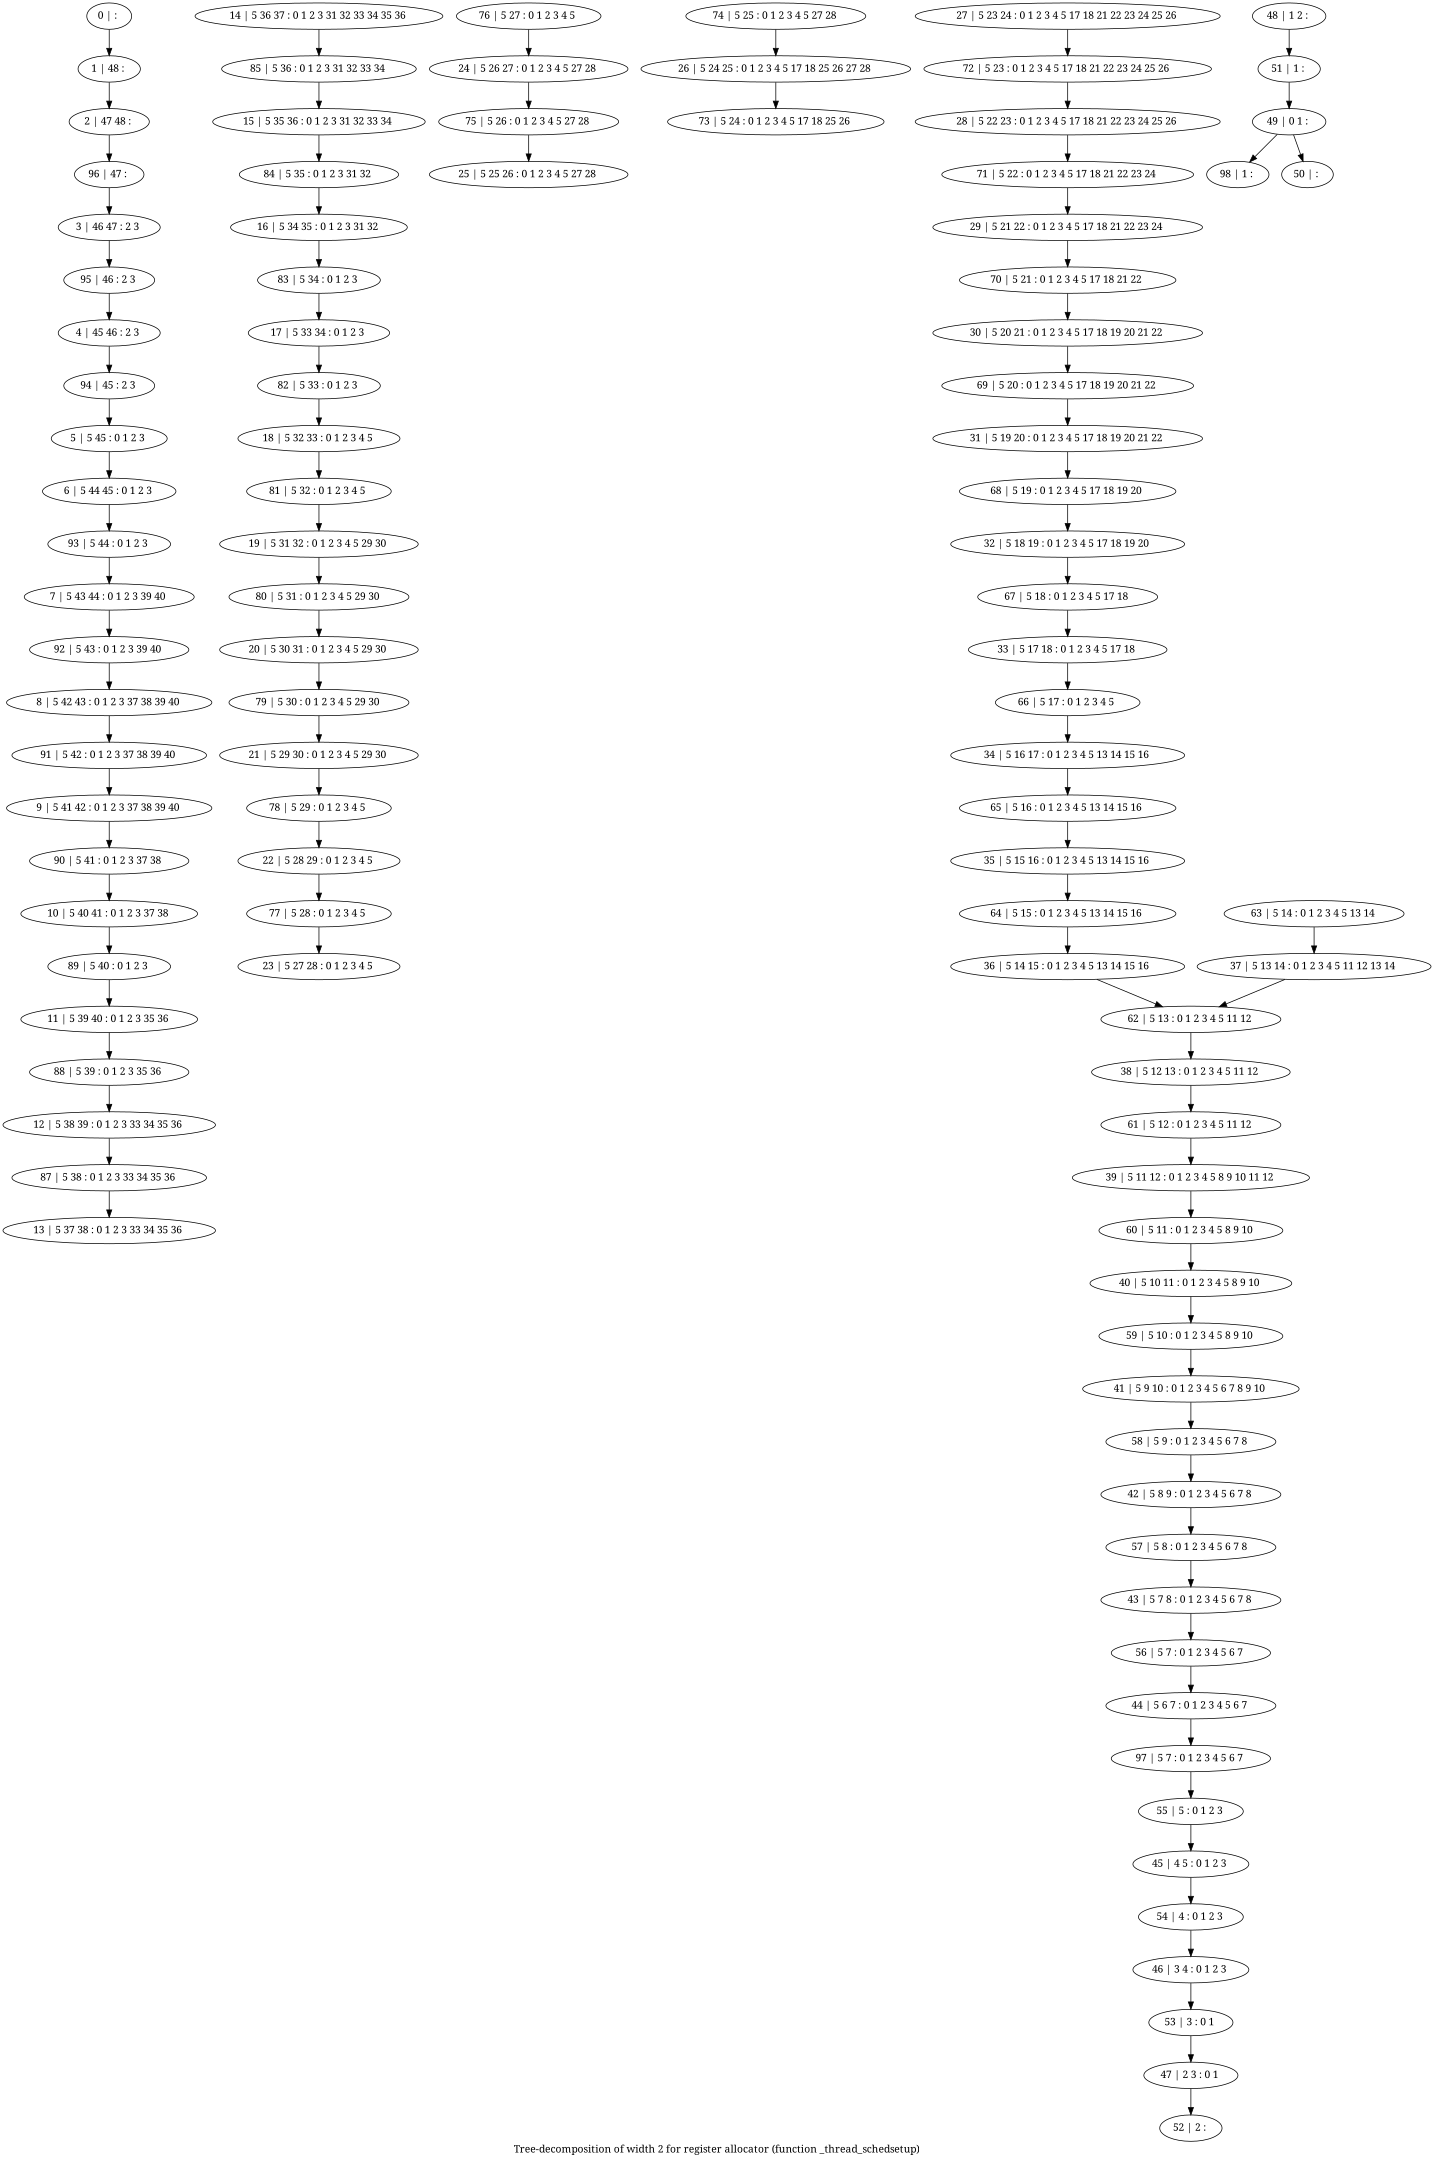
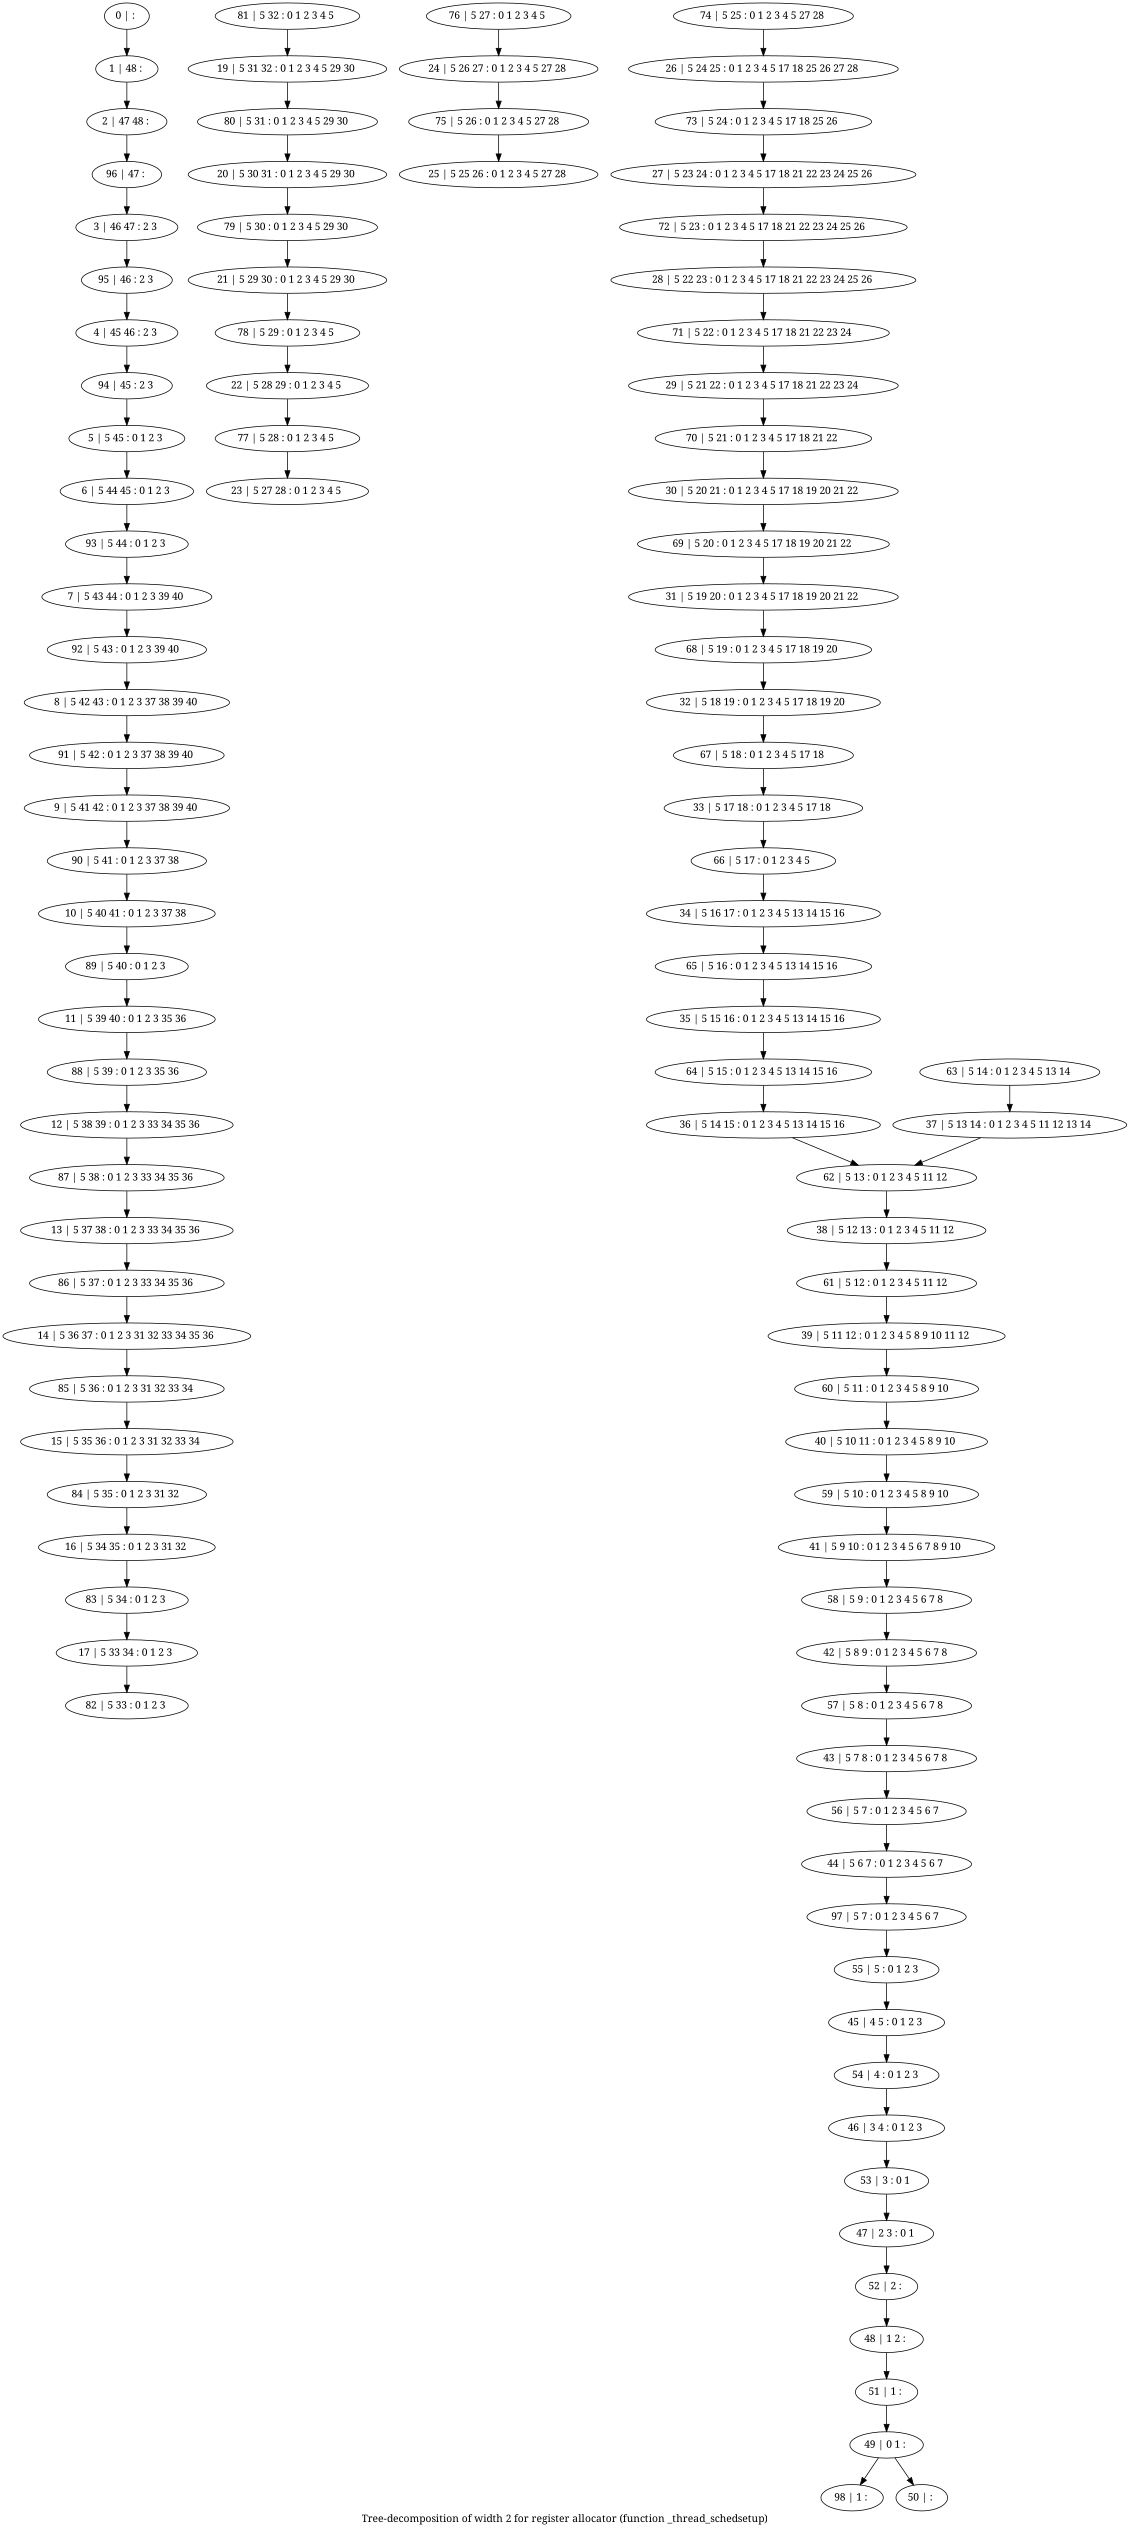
  digraph {
    fontname="Noto Serif"
    label="Tree-decomposition of width 2 for register allocator (function _thread_schedsetup)"
    node [fontname="Noto Serif"]
    edge [fontname="Noto Serif"]
    n1 [label="0 | : "]
    n2 [label="1 | 48 : "]
    n3 [label="2 | 47 48 : "]
    n4 [label="96 | 47 : "]
    n5 [label="3 | 46 47 : 2 3 "]
    n6 [label="95 | 46 : 2 3 "]
    n7 [label="4 | 45 46 : 2 3 "]
    n8 [label="94 | 45 : 2 3 "]
    n9 [label="5 | 5 45 : 0 1 2 3 "]
    n10 [label="6 | 5 44 45 : 0 1 2 3 "]
    n11 [label="93 | 5 44 : 0 1 2 3 "]
    n12 [label="7 | 5 43 44 : 0 1 2 3 39 40 "]
    n13 [label="92 | 5 43 : 0 1 2 3 39 40 "]
    n14 [label="8 | 5 42 43 : 0 1 2 3 37 38 39 40 "]
    n15 [label="91 | 5 42 : 0 1 2 3 37 38 39 40 "]
    n16 [label="9 | 5 41 42 : 0 1 2 3 37 38 39 40 "]
    n17 [label="90 | 5 41 : 0 1 2 3 37 38 "]
    n18 [label="10 | 5 40 41 : 0 1 2 3 37 38 "]
    n19 [label="89 | 5 40 : 0 1 2 3 "]
    n20 [label="11 | 5 39 40 : 0 1 2 3 35 36 "]
    n21 [label="88 | 5 39 : 0 1 2 3 35 36 "]
    n22 [label="12 | 5 38 39 : 0 1 2 3 33 34 35 36 "]
    n23 [label="87 | 5 38 : 0 1 2 3 33 34 35 36 "]
    n24 [label="13 | 5 37 38 : 0 1 2 3 33 34 35 36 "]
+   n25 [label="86 | 5 37 : 0 1 2 3 33 34 35 36 "]
    n26 [label="14 | 5 36 37 : 0 1 2 3 31 32 33 34 35 36 "]
    n27 [label="85 | 5 36 : 0 1 2 3 31 32 33 34 "]
    n28 [label="15 | 5 35 36 : 0 1 2 3 31 32 33 34 "]
    n29 [label="84 | 5 35 : 0 1 2 3 31 32 "]
    n30 [label="16 | 5 34 35 : 0 1 2 3 31 32 "]
    n31 [label="83 | 5 34 : 0 1 2 3 "]
    n32 [label="17 | 5 33 34 : 0 1 2 3 "]
    n33 [label="82 | 5 33 : 0 1 2 3 "]
-   n34 [label="18 | 5 32 33 : 0 1 2 3 4 5 "]
    n35 [label="81 | 5 32 : 0 1 2 3 4 5 "]
    n36 [label="19 | 5 31 32 : 0 1 2 3 4 5 29 30 "]
    n37 [label="80 | 5 31 : 0 1 2 3 4 5 29 30 "]
    n38 [label="20 | 5 30 31 : 0 1 2 3 4 5 29 30 "]
    n39 [label="79 | 5 30 : 0 1 2 3 4 5 29 30 "]
    n40 [label="21 | 5 29 30 : 0 1 2 3 4 5 29 30 "]
    n41 [label="78 | 5 29 : 0 1 2 3 4 5 "]
    n42 [label="22 | 5 28 29 : 0 1 2 3 4 5 "]
    n43 [label="77 | 5 28 : 0 1 2 3 4 5 "]
    n44 [label="23 | 5 27 28 : 0 1 2 3 4 5 "]
    n45 [label="76 | 5 27 : 0 1 2 3 4 5 "]
    n46 [label="24 | 5 26 27 : 0 1 2 3 4 5 27 28 "]
    n47 [label="75 | 5 26 : 0 1 2 3 4 5 27 28 "]
    n48 [label="25 | 5 25 26 : 0 1 2 3 4 5 27 28 "]
    n49 [label="74 | 5 25 : 0 1 2 3 4 5 27 28 "]
    n50 [label="26 | 5 24 25 : 0 1 2 3 4 5 17 18 25 26 27 28 "]
    n51 [label="73 | 5 24 : 0 1 2 3 4 5 17 18 25 26 "]
    n52 [label="27 | 5 23 24 : 0 1 2 3 4 5 17 18 21 22 23 24 25 26 "]
    n53 [label="72 | 5 23 : 0 1 2 3 4 5 17 18 21 22 23 24 25 26 "]
    n54 [label="28 | 5 22 23 : 0 1 2 3 4 5 17 18 21 22 23 24 25 26 "]
    n55 [label="71 | 5 22 : 0 1 2 3 4 5 17 18 21 22 23 24 "]
    n56 [label="29 | 5 21 22 : 0 1 2 3 4 5 17 18 21 22 23 24 "]
    n57 [label="70 | 5 21 : 0 1 2 3 4 5 17 18 21 22 "]
    n58 [label="30 | 5 20 21 : 0 1 2 3 4 5 17 18 19 20 21 22 "]
    n59 [label="69 | 5 20 : 0 1 2 3 4 5 17 18 19 20 21 22 "]
    n60 [label="31 | 5 19 20 : 0 1 2 3 4 5 17 18 19 20 21 22 "]
    n61 [label="68 | 5 19 : 0 1 2 3 4 5 17 18 19 20 "]
    n62 [label="32 | 5 18 19 : 0 1 2 3 4 5 17 18 19 20 "]
    n63 [label="67 | 5 18 : 0 1 2 3 4 5 17 18 "]
    n64 [label="33 | 5 17 18 : 0 1 2 3 4 5 17 18 "]
    n65 [label="66 | 5 17 : 0 1 2 3 4 5 "]
    n66 [label="34 | 5 16 17 : 0 1 2 3 4 5 13 14 15 16 "]
    n67 [label="65 | 5 16 : 0 1 2 3 4 5 13 14 15 16 "]
    n68 [label="35 | 5 15 16 : 0 1 2 3 4 5 13 14 15 16 "]
    n69 [label="64 | 5 15 : 0 1 2 3 4 5 13 14 15 16 "]
    n70 [label="36 | 5 14 15 : 0 1 2 3 4 5 13 14 15 16 "]
    n71 [label="62 | 5 13 : 0 1 2 3 4 5 11 12 "]
    n72 [label="63 | 5 14 : 0 1 2 3 4 5 13 14 "]
    n73 [label="37 | 5 13 14 : 0 1 2 3 4 5 11 12 13 14 "]
    n74 [label="38 | 5 12 13 : 0 1 2 3 4 5 11 12 "]
    n75 [label="61 | 5 12 : 0 1 2 3 4 5 11 12 "]
    n76 [label="39 | 5 11 12 : 0 1 2 3 4 5 8 9 10 11 12 "]
    n77 [label="60 | 5 11 : 0 1 2 3 4 5 8 9 10 "]
    n78 [label="40 | 5 10 11 : 0 1 2 3 4 5 8 9 10 "]
    n79 [label="59 | 5 10 : 0 1 2 3 4 5 8 9 10 "]
    n80 [label="41 | 5 9 10 : 0 1 2 3 4 5 6 7 8 9 10 "]
    n81 [label="58 | 5 9 : 0 1 2 3 4 5 6 7 8 "]
    n82 [label="42 | 5 8 9 : 0 1 2 3 4 5 6 7 8 "]
    n83 [label="57 | 5 8 : 0 1 2 3 4 5 6 7 8 "]
    n84 [label="43 | 5 7 8 : 0 1 2 3 4 5 6 7 8 "]
    n85 [label="56 | 5 7 : 0 1 2 3 4 5 6 7 "]
    n86 [label="44 | 5 6 7 : 0 1 2 3 4 5 6 7 "]
    n87 [label="97 | 5 7 : 0 1 2 3 4 5 6 7 "]
    n88 [label="55 | 5 : 0 1 2 3 "]
    n89 [label="45 | 4 5 : 0 1 2 3 "]
    n90 [label="54 | 4 : 0 1 2 3 "]
    n91 [label="46 | 3 4 : 0 1 2 3 "]
    n92 [label="53 | 3 : 0 1 "]
    n93 [label="47 | 2 3 : 0 1 "]
    n94 [label="52 | 2 : "]
    n95 [label="48 | 1 2 : "]
    n96 [label="51 | 1 : "]
    n97 [label="49 | 0 1 : "]
    n98 [label="98 | 1 : "]
    n99 [label="50 | : "]
    n1 -> n2
    n2 -> n3
    n3 -> n4
    n4 -> n5
    n5 -> n6
    n6 -> n7
    n7 -> n8
    n8 -> n9
    n9 -> n10
    n10 -> n11
    n11 -> n12
    n12 -> n13
    n13 -> n14
    n14 -> n15
    n15 -> n16
    n16 -> n17
    n17 -> n18
    n18 -> n19
    n19 -> n20
    n20 -> n21
    n21 -> n22
    n22 -> n23
    n23 -> n24
+   n24 -> n25
+   n25 -> n26
    n26 -> n27
    n27 -> n28
    n28 -> n29
    n29 -> n30
    n30 -> n31
    n31 -> n32
    n32 -> n33
-   n33 -> n34
-   n34 -> n35
    n35 -> n36
    n36 -> n37
    n37 -> n38
    n38 -> n39
    n39 -> n40
    n40 -> n41
    n41 -> n42
    n42 -> n43
    n43 -> n44
    n45 -> n46
    n46 -> n47
    n47 -> n48
    n49 -> n50
    n50 -> n51
+   n51 -> n52
    n52 -> n53
    n53 -> n54
    n54 -> n55
    n55 -> n56
    n56 -> n57
    n57 -> n58
    n58 -> n59
    n59 -> n60
    n60 -> n61
    n61 -> n62
    n62 -> n63
    n63 -> n64
    n64 -> n65
    n65 -> n66
    n66 -> n67
    n67 -> n68
    n68 -> n69
    n69 -> n70
    n70 -> n71
    n71 -> n74
    n72 -> n73
    n73 -> n71
    n74 -> n75
    n75 -> n76
    n76 -> n77
    n77 -> n78
    n78 -> n79
    n79 -> n80
    n80 -> n81
    n81 -> n82
    n82 -> n83
    n83 -> n84
    n84 -> n85
    n85 -> n86
    n86 -> n87
    n87 -> n88
    n88 -> n89
    n89 -> n90
    n90 -> n91
    n91 -> n92
    n92 -> n93
    n93 -> n94
+   n94 -> n95
    n95 -> n96
    n96 -> n97
    n97 -> n98
    n97 -> n99
  }
